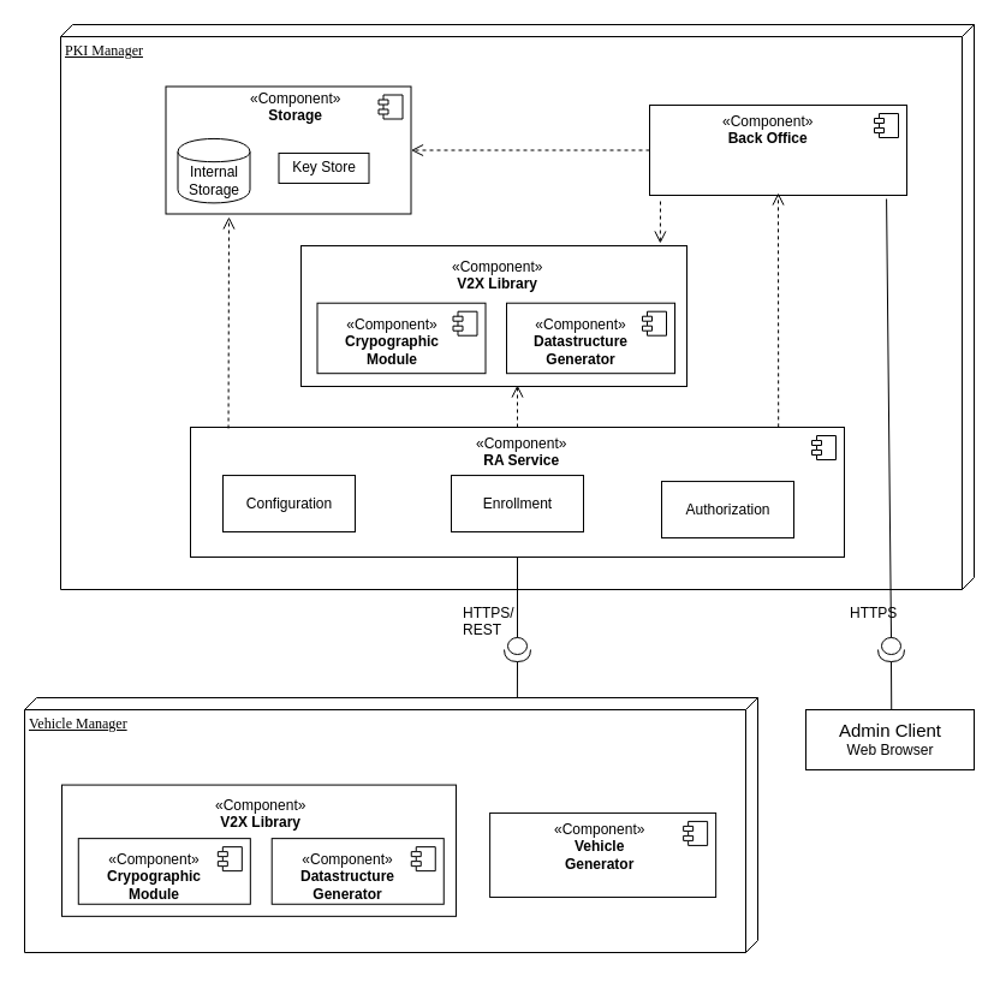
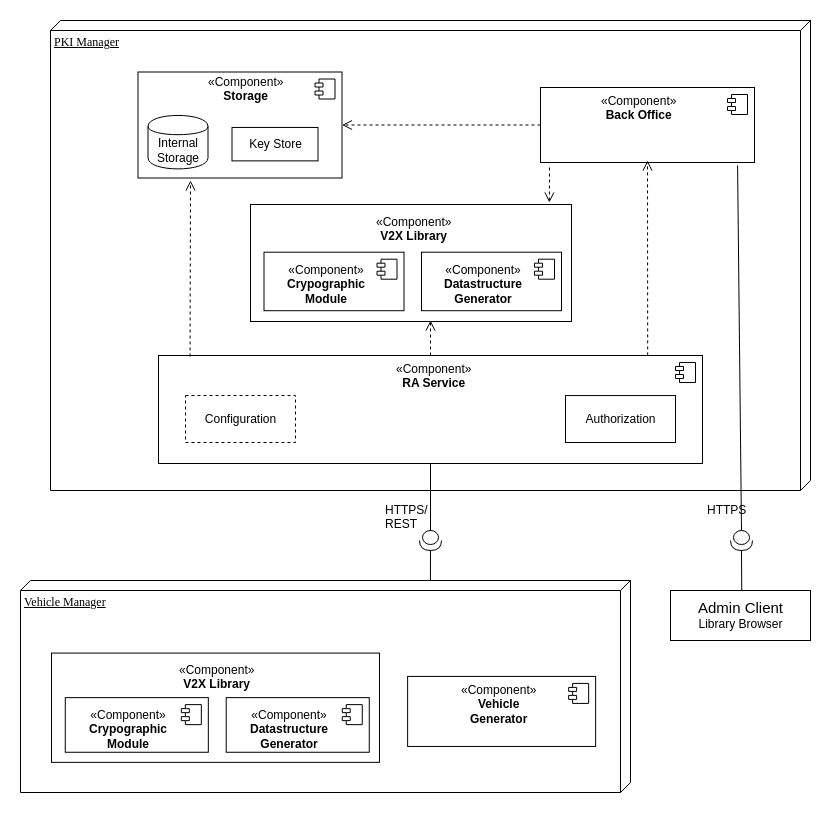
  <mxCell id="0" />
  <mxCell id="1" parent="0" />
  <mxCell id="2" value="PKI Manager" style="verticalAlign=top;align=left;spacingTop=8;spacingLeft=2;spacingRight=12;shape=cube;size=10;direction=south;fontStyle=4;html=1;rounded=0;shadow=0;comic=0;labelBackgroundColor=none;strokeColor=#000000;strokeWidth=1;fillColor=#ffffff;fontFamily=Verdana;fontSize=12;fontColor=#000000;" parent="1" vertex="1"><mxGeometry x="50" y="20" width="760" height="470" as="geometry" /></mxCell>
  <mxCell id="3" value="" style="html=1;" vertex="1" parent="1"><mxGeometry x="137.5" y="71.5" width="204" height="106" as="geometry" /></mxCell>
  <mxCell id="4" value="" style="shape=component;jettyWidth=8;jettyHeight=4;" vertex="1" parent="3"><mxGeometry x="1" width="20" height="20" relative="1" as="geometry"><mxPoint x="-27" y="7" as="offset" /></mxGeometry></mxCell>
  <mxCell id="5" value="&lt;div align=&quot;center&quot;&gt;«Component» &lt;br&gt;&lt;/div&gt;&lt;div align=&quot;center&quot;&gt;&lt;b&gt;Storage&lt;/b&gt;&lt;/div&gt;" style="text;html=1;" vertex="1" parent="3"><mxGeometry x="68" y="-3.669" width="150" height="20.046" as="geometry" /></mxCell>
  <mxCell id="6" value="&lt;div&gt;Internal&lt;/div&gt;&lt;div&gt;Storage&lt;br&gt;&lt;/div&gt;" style="shape=cylinder;whiteSpace=wrap;html=1;boundedLbl=1;backgroundOutline=1;" vertex="1" parent="3"><mxGeometry x="10" y="43.434" width="60" height="53.457" as="geometry" /></mxCell>
- <mxCell id="7" value="Key Store" style="html=1;" vertex="1" parent="3"><mxGeometry x="94" y="55.462" width="75" height="25" as="geometry" /></mxCell>
+ <mxCell id="7" value="Key Store" style="html=1;" vertex="1" parent="3"><mxGeometry x="94" y="55.462" width="86" height="33.411" as="geometry" /></mxCell>
  <mxCell id="8" value="" style="html=1;" vertex="1" parent="1"><mxGeometry x="158" y="355" width="544" height="108" as="geometry" /></mxCell>
  <mxCell id="9" value="" style="shape=component;jettyWidth=8;jettyHeight=4;" vertex="1" parent="8"><mxGeometry x="1" width="20" height="20" relative="1" as="geometry"><mxPoint x="-27" y="7" as="offset" /></mxGeometry></mxCell>
  <mxCell id="10" value="&lt;div align=&quot;center&quot;&gt;«Component»&lt;/div&gt;&lt;div align=&quot;center&quot;&gt;&lt;b&gt; RA Service&lt;/b&gt;&lt;/div&gt;" style="text;html=1;" vertex="1" parent="8"><mxGeometry x="236.23" y="0.15" width="291.429" height="36" as="geometry" /></mxCell>
- <mxCell id="11" value="Configuration" style="html=1;" vertex="1" parent="8"><mxGeometry x="27" y="40.05" width="110" height="46.957" as="geometry" /></mxCell>
- <mxCell id="12" value="Enrollment" style="html=1;" vertex="1" parent="8"><mxGeometry x="217" y="40.05" width="110" height="46.957" as="geometry" /></mxCell>
- <mxCell id="13" value="Authorization" style="html=1;" vertex="1" parent="8"><mxGeometry x="392" y="45.05" width="110" height="46.957" as="geometry" /></mxCell>
+ <mxCell id="11" value="Configuration" style="html=1;dashed=1;" vertex="1" parent="8"><mxGeometry x="27" y="40.05" width="110" height="46.957" as="geometry" /></mxCell>
+ <mxCell id="13" value="Authorization" style="html=1;" vertex="1" parent="8"><mxGeometry x="407" y="40.05" width="110" height="46.957" as="geometry" /></mxCell>
  <mxCell id="14" value="" style="html=1;" vertex="1" parent="1"><mxGeometry x="540" y="87" width="214" height="75" as="geometry" /></mxCell>
  <mxCell id="15" value="" style="shape=component;jettyWidth=8;jettyHeight=4;" vertex="1" parent="14"><mxGeometry x="1" width="20" height="20" relative="1" as="geometry"><mxPoint x="-27" y="7" as="offset" /></mxGeometry></mxCell>
  <mxCell id="16" value="&lt;div align=&quot;center&quot;&gt;«Component»&lt;/div&gt;&lt;div align=&quot;center&quot;&gt;&lt;b&gt;Back Office&lt;/b&gt;&lt;/div&gt;" style="text;html=1;" vertex="1" parent="14"><mxGeometry x="59.444" width="178.333" height="25" as="geometry" /></mxCell>
  <mxCell id="17" value="" style="shape=providedRequiredInterface;html=1;verticalLabelPosition=bottom;direction=south;" vertex="1" parent="1"><mxGeometry x="419" y="530" width="22" height="20" as="geometry" /></mxCell>
  <mxCell id="18" value="" style="endArrow=none;html=1;exitX=0;exitY=0.5;exitDx=0;exitDy=0;exitPerimeter=0;entryX=0.5;entryY=1;entryDx=0;entryDy=0;" edge="1" parent="1" source="17" target="8"><mxGeometry width="50" height="50" relative="1" as="geometry"><mxPoint x="420" y="530" as="sourcePoint" /><mxPoint x="470" y="480" as="targetPoint" /></mxGeometry></mxCell>
  <mxCell id="19" value="" style="group" vertex="1" connectable="0" parent="1"><mxGeometry x="250" y="204" width="321" height="117" as="geometry" /></mxCell>
  <mxCell id="20" value="" style="html=1;" vertex="1" parent="19"><mxGeometry width="321" height="117" as="geometry" /></mxCell>
  <mxCell id="21" value="&lt;div align=&quot;center&quot;&gt;«Component»&lt;b&gt;&lt;br&gt;&lt;/b&gt;&lt;/div&gt;&lt;div align=&quot;center&quot;&gt;&lt;b&gt;V2X Library&lt;br&gt;&lt;/b&gt;&lt;/div&gt;" style="text;html=1;" vertex="1" parent="19"><mxGeometry x="123.5" y="3.6" width="150" height="64.2" as="geometry" /></mxCell>
  <mxCell id="22" value="" style="html=1;" vertex="1" parent="19"><mxGeometry x="171" y="47.7" width="140" height="58.5" as="geometry" /></mxCell>
  <mxCell id="23" value="" style="shape=component;jettyWidth=8;jettyHeight=4;" vertex="1" parent="22"><mxGeometry x="1" width="20" height="20" relative="1" as="geometry"><mxPoint x="-27" y="7" as="offset" /></mxGeometry></mxCell>
  <mxCell id="24" value="&lt;div align=&quot;center&quot;&gt;«Component»&lt;/div&gt;&lt;div align=&quot;center&quot;&gt;&lt;b&gt;Datastructure&lt;/b&gt;&lt;/div&gt;&lt;div align=&quot;center&quot;&gt;&lt;b&gt;Generator&lt;/b&gt;&lt;br&gt;&lt;/div&gt;" style="text;html=1;" vertex="1" parent="22"><mxGeometry x="21.467" y="4.5" width="81.2" height="31.5" as="geometry" /></mxCell>
  <mxCell id="25" value="" style="html=1;" vertex="1" parent="19"><mxGeometry x="13.5" y="47.7" width="140" height="58.5" as="geometry" /></mxCell>
  <mxCell id="26" value="" style="shape=component;jettyWidth=8;jettyHeight=4;" vertex="1" parent="25"><mxGeometry x="1" width="20" height="20" relative="1" as="geometry"><mxPoint x="-27" y="7" as="offset" /></mxGeometry></mxCell>
  <mxCell id="27" value="&lt;div align=&quot;center&quot;&gt;«Component»&lt;/div&gt;&lt;div align=&quot;center&quot;&gt;&lt;b&gt;Crypographic&lt;/b&gt;&lt;/div&gt;&lt;div align=&quot;center&quot;&gt;&lt;b&gt;Module&lt;br&gt;&lt;/b&gt;&lt;/div&gt;" style="text;html=1;" vertex="1" parent="25"><mxGeometry x="21.806" y="4.42" width="77.143" height="19.5" as="geometry" /></mxCell>
  <mxCell id="28" value="&lt;div&gt;&lt;font style=&quot;font-size: 12px&quot;&gt;HTTPS/&lt;/font&gt;&lt;/div&gt;&lt;div&gt;&lt;font style=&quot;font-size: 12px&quot;&gt;REST&lt;/font&gt;&lt;/div&gt;" style="text;html=1;resizable=0;points=[];autosize=1;align=left;verticalAlign=top;spacingTop=-4;" vertex="1" parent="1"><mxGeometry x="382.5" y="500" width="60" height="30" as="geometry" /></mxCell>
  <mxCell id="29" value="" style="html=1;verticalAlign=bottom;endArrow=open;dashed=1;endSize=8;exitX=0.058;exitY=0.009;exitDx=0;exitDy=0;exitPerimeter=0;" edge="1" parent="1" source="8"><mxGeometry relative="1" as="geometry"><mxPoint x="190" y="260" as="sourcePoint" /><mxPoint x="190" y="180" as="targetPoint" /></mxGeometry></mxCell>
  <mxCell id="30" value="" style="html=1;verticalAlign=bottom;endArrow=open;dashed=1;endSize=8;exitX=0.868;exitY=-0.008;exitDx=0;exitDy=0;exitPerimeter=0;" edge="1" parent="1" source="10"><mxGeometry relative="1" as="geometry"><mxPoint x="646.5" y="329" as="sourcePoint" /><mxPoint x="647" y="160" as="targetPoint" /></mxGeometry></mxCell>
  <mxCell id="31" value="" style="html=1;verticalAlign=bottom;endArrow=open;dashed=1;endSize=8;exitX=0;exitY=0.5;exitDx=0;exitDy=0;entryX=1;entryY=0.5;entryDx=0;entryDy=0;" edge="1" parent="1" source="14" target="3"><mxGeometry relative="1" as="geometry"><mxPoint x="210" y="376" as="sourcePoint" /><mxPoint x="210" y="200" as="targetPoint" /></mxGeometry></mxCell>
  <mxCell id="32" value="" style="html=1;verticalAlign=bottom;endArrow=open;dashed=1;endSize=8;exitX=0.042;exitY=1.067;exitDx=0;exitDy=0;exitPerimeter=0;entryX=0.931;entryY=-0.017;entryDx=0;entryDy=0;entryPerimeter=0;" edge="1" parent="1" source="14" target="20"><mxGeometry relative="1" as="geometry"><mxPoint x="220" y="386" as="sourcePoint" /><mxPoint x="220" y="210" as="targetPoint" /></mxGeometry></mxCell>
  <mxCell id="33" value="" style="html=1;verticalAlign=bottom;endArrow=open;dashed=1;endSize=8;exitX=0.151;exitY=-0.008;exitDx=0;exitDy=0;exitPerimeter=0;" edge="1" parent="1"><mxGeometry relative="1" as="geometry"><mxPoint x="430" y="355" as="sourcePoint" /><mxPoint x="430" y="320" as="targetPoint" /></mxGeometry></mxCell>
  <mxCell id="34" value="" style="group" vertex="1" connectable="0" parent="1"><mxGeometry x="50" y="583" width="610" height="212" as="geometry" /></mxCell>
  <mxCell id="35" value="Vehicle Manager" style="verticalAlign=top;align=left;spacingTop=8;spacingLeft=2;spacingRight=12;shape=cube;size=10;direction=south;fontStyle=4;html=1;rounded=0;shadow=0;comic=0;labelBackgroundColor=none;strokeColor=#000000;strokeWidth=1;fillColor=#ffffff;fontFamily=Verdana;fontSize=12;fontColor=#000000;" parent="34" vertex="1"><mxGeometry x="-30" y="-3" width="610" height="212" as="geometry" /></mxCell>
  <mxCell id="36" value="" style="group" vertex="1" connectable="0" parent="34"><mxGeometry x="0.99" y="69.577" width="327.99" height="109.269" as="geometry" /></mxCell>
  <mxCell id="37" value="" style="html=1;" vertex="1" parent="36"><mxGeometry width="327.99" height="109.269" as="geometry" /></mxCell>
  <mxCell id="38" value="&lt;div align=&quot;center&quot;&gt;«Component»&lt;b&gt;&lt;br&gt;&lt;/b&gt;&lt;/div&gt;&lt;div align=&quot;center&quot;&gt;&lt;b&gt;V2X Library&lt;br&gt;&lt;/b&gt;&lt;/div&gt;" style="text;html=1;" vertex="1" parent="36"><mxGeometry x="126.189" y="3.362" width="153.266" height="59.958" as="geometry" /></mxCell>
  <mxCell id="39" value="" style="html=1;" vertex="1" parent="36"><mxGeometry x="174.724" y="44.548" width="143.049" height="54.634" as="geometry" /></mxCell>
  <mxCell id="40" value="" style="shape=component;jettyWidth=8;jettyHeight=4;" vertex="1" parent="39"><mxGeometry x="1" width="20" height="20" relative="1" as="geometry"><mxPoint x="-27" y="7" as="offset" /></mxGeometry></mxCell>
  <mxCell id="41" value="&lt;div align=&quot;center&quot;&gt;«Component»&lt;/div&gt;&lt;div align=&quot;center&quot;&gt;&lt;b&gt;Datastructure&lt;/b&gt;&lt;/div&gt;&lt;div align=&quot;center&quot;&gt;&lt;b&gt;Generator&lt;/b&gt;&lt;br&gt;&lt;/div&gt;" style="text;html=1;" vertex="1" parent="39"><mxGeometry x="21.934" y="4.203" width="82.968" height="29.419" as="geometry" /></mxCell>
  <mxCell id="42" value="" style="html=1;" vertex="1" parent="36"><mxGeometry x="13.794" y="44.548" width="143.049" height="54.634" as="geometry" /></mxCell>
  <mxCell id="43" value="" style="shape=component;jettyWidth=8;jettyHeight=4;" vertex="1" parent="42"><mxGeometry x="1" width="20" height="20" relative="1" as="geometry"><mxPoint x="-27" y="7" as="offset" /></mxGeometry></mxCell>
  <mxCell id="44" value="&lt;div align=&quot;center&quot;&gt;«Component»&lt;/div&gt;&lt;div align=&quot;center&quot;&gt;&lt;b&gt;Crypographic&lt;/b&gt;&lt;/div&gt;&lt;div align=&quot;center&quot;&gt;&lt;b&gt;Module&lt;br&gt;&lt;/b&gt;&lt;/div&gt;" style="text;html=1;" vertex="1" parent="42"><mxGeometry x="22.281" y="4.128" width="78.823" height="18.211" as="geometry" /></mxCell>
  <mxCell id="45" value="" style="html=1;" vertex="1" parent="34"><mxGeometry x="357.122" y="92.925" width="188.007" height="70.044" as="geometry" /></mxCell>
  <mxCell id="46" value="" style="shape=component;jettyWidth=8;jettyHeight=4;" vertex="1" parent="45"><mxGeometry x="1" width="20" height="20" relative="1" as="geometry"><mxPoint x="-27" y="7" as="offset" /></mxGeometry></mxCell>
  <mxCell id="47" value="&lt;div align=&quot;center&quot;&gt;«Component»&lt;/div&gt;&lt;div align=&quot;center&quot;&gt;&lt;b&gt;Vehicle&lt;/b&gt;&lt;/div&gt;&lt;div align=&quot;center&quot;&gt;&lt;b&gt;Generator&lt;/b&gt;&lt;br&gt;&lt;/div&gt;" style="text;html=1;" vertex="1" parent="45"><mxGeometry x="52.224" width="156.672" height="23.348" as="geometry" /></mxCell>
  <mxCell id="48" value="" style="endArrow=none;html=1;entryX=1;entryY=0.5;entryDx=0;entryDy=0;entryPerimeter=0;exitX=0;exitY=0.328;exitDx=0;exitDy=0;exitPerimeter=0;" edge="1" parent="1" source="35" target="17"><mxGeometry width="50" height="50" relative="1" as="geometry"><mxPoint x="430" y="570" as="sourcePoint" /><mxPoint x="270" y="500" as="targetPoint" /></mxGeometry></mxCell>
  <mxCell id="49" value="" style="shape=providedRequiredInterface;html=1;verticalLabelPosition=bottom;direction=south;" vertex="1" parent="1"><mxGeometry x="730" y="530" width="22" height="20" as="geometry" /></mxCell>
  <mxCell id="50" value="" style="endArrow=none;html=1;exitX=0;exitY=0.5;exitDx=0;exitDy=0;exitPerimeter=0;entryX=0.921;entryY=1.04;entryDx=0;entryDy=0;entryPerimeter=0;" edge="1" parent="1" source="49" target="14"><mxGeometry width="50" height="50" relative="1" as="geometry"><mxPoint x="731" y="540" as="sourcePoint" /><mxPoint x="741" y="473" as="targetPoint" /></mxGeometry></mxCell>
  <mxCell id="51" value="" style="endArrow=none;html=1;entryX=1;entryY=0.5;entryDx=0;entryDy=0;entryPerimeter=0;exitX=0;exitY=0.328;exitDx=0;exitDy=0;exitPerimeter=0;" edge="1" parent="1" target="49"><mxGeometry width="50" height="50" relative="1" as="geometry"><mxPoint x="741.241" y="590.276" as="sourcePoint" /><mxPoint x="581" y="510" as="targetPoint" /></mxGeometry></mxCell>
- <mxCell id="52" value="&lt;div style=&quot;font-size: 15px&quot;&gt;Admin Client&lt;/div&gt;&lt;div&gt;Web Browser&lt;br&gt;&lt;/div&gt;" style="html=1;" vertex="1" parent="1"><mxGeometry x="670" y="590" width="140" height="50" as="geometry" /></mxCell>
+ <mxCell id="52" value="&lt;div style=&quot;font-size: 15px&quot;&gt;Admin Client&lt;/div&gt;&lt;div&gt;Library Browser&lt;br&gt;&lt;/div&gt;" style="html=1;" vertex="1" parent="1"><mxGeometry x="670" y="590" width="140" height="50" as="geometry" /></mxCell>
  <mxCell id="53" value="&lt;div&gt;&lt;font style=&quot;font-size: 12px&quot;&gt;HTTPS&lt;/font&gt;&lt;/div&gt;" style="text;html=1;resizable=0;points=[];autosize=1;align=left;verticalAlign=top;spacingTop=-4;" vertex="1" parent="1"><mxGeometry x="705" y="500" width="50" height="20" as="geometry" /></mxCell>
